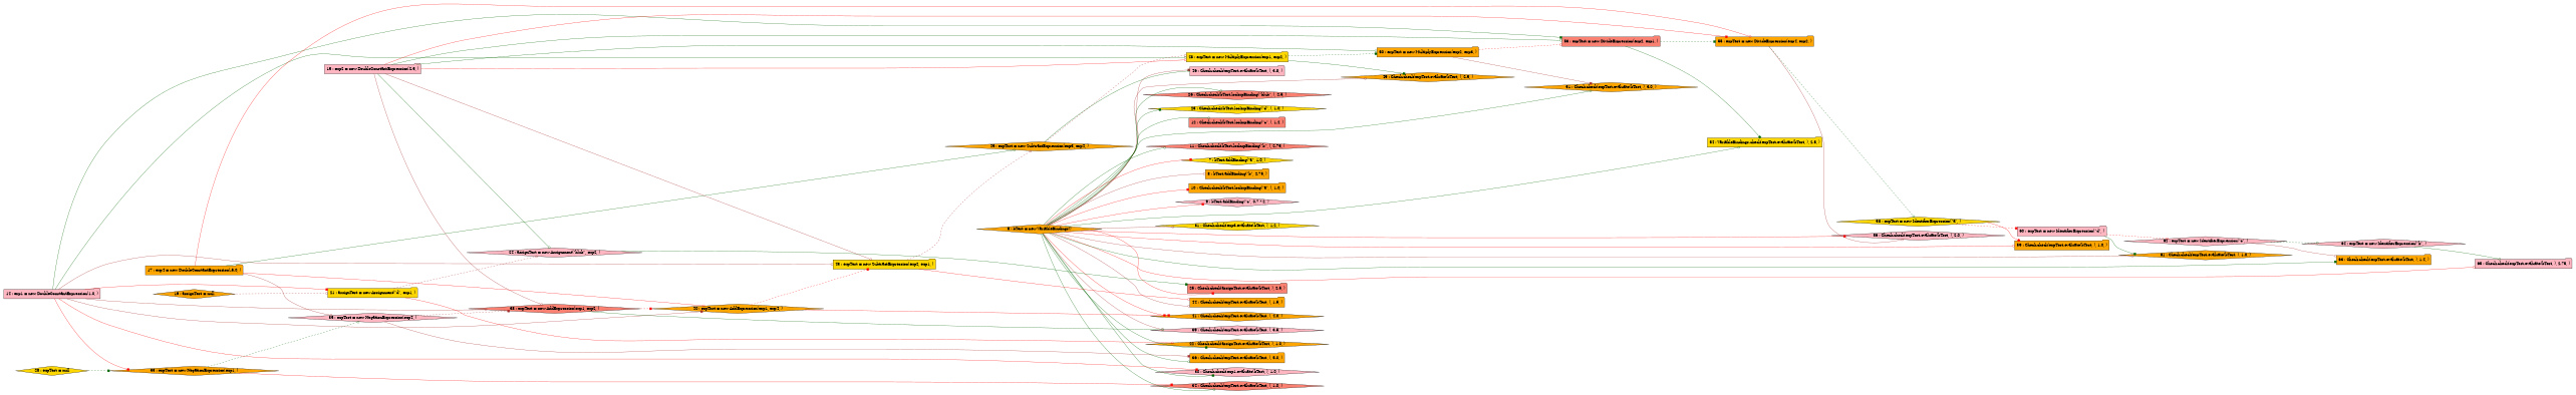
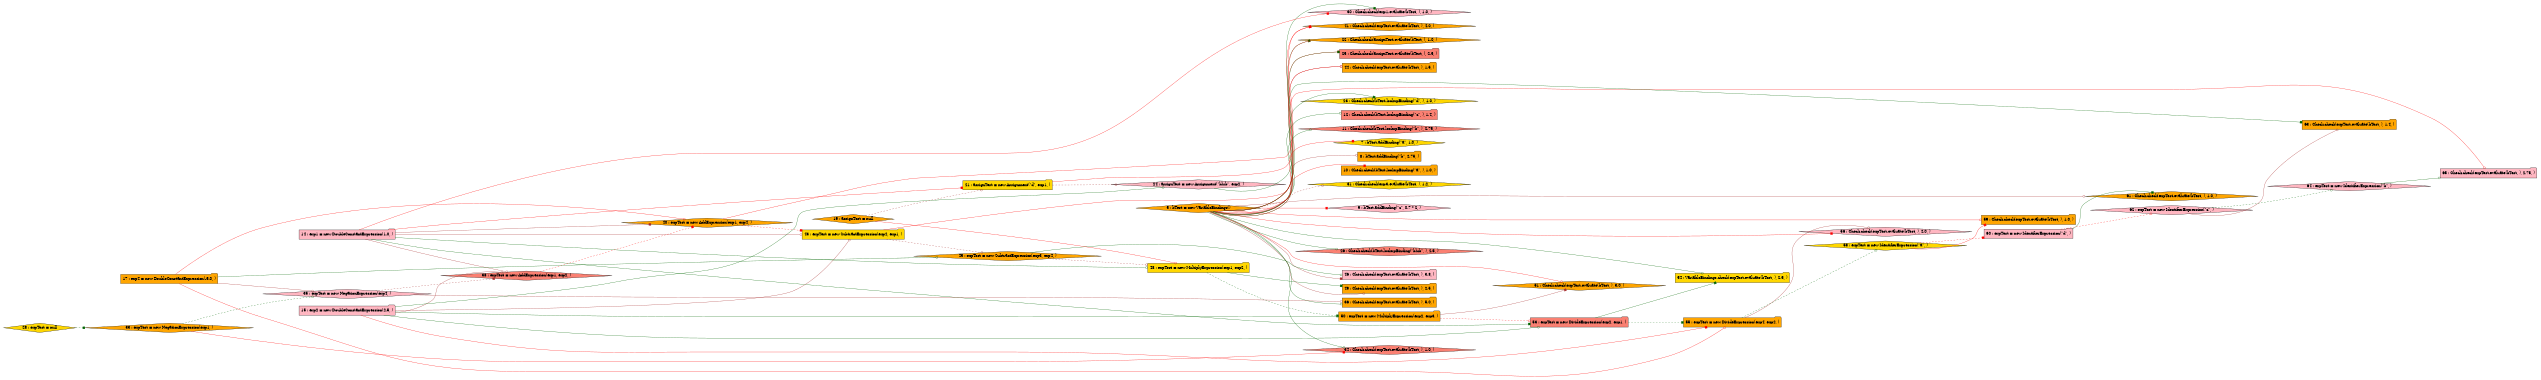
  digraph {
    rankdir=LR
    node [fillcolor=orange shape=diamond style=filled]
    edge [arrowhead=odot color=darkgreen]
    n1 [fillcolor=gold label="54 : VariableBindings.check(expTest.evaluate(bTest, ), 2.5, )" shape=folder]
    "5 : bTest = new VariableBindings()"
    "31 : Check.check(exp3.evaluate(bTest, ), 1.2, )" [fillcolor=gold]
    "46 : Check.check(expTest.evaluate(bTest, ), 3.8, )" [fillcolor=lightpink shape=folder]
    "36 : Check.check(expTest.evaluate(bTest, ), 5.0, )" [shape=folder]
-   "39 : Check.check(expTest.evaluate(bTest, ), 3.5, )" [fillcolor=lightpink]
    "30 : Check.check(exp1.evaluate(bTest, ), 1.0, )" [fillcolor=lightpink]
    "59 : Check.check(expTest.evaluate(bTest, ), 1.0, )" [shape=folder]
    "26 : Check.check(bTest.lookupBinding(\"blub\", ), 2.5, )" [fillcolor=salmon]
-   "49 : Check.check(expTest.evaluate(bTest, ), 2.5, )"
+   "49 : Check.check(expTest.evaluate(bTest, ), 2.5, )" [shape=folder]
    "44 : Check.check(expTest.evaluate(bTest, ), 1.5, )" [shape=folder]
    "56 : Check.check(expTest.evaluate(bTest, ), 2.0, )" [fillcolor=lightpink]
    "65 : Check.check(expTest.evaluate(bTest, ), 2.75, )" [fillcolor=lightpink shape=folder]
    "23 : Check.check(bTest.lookupBinding(\"d\", ), 1.0, )" [fillcolor=gold]
    "25 : Check.check(assignTest.evaluate(bTest, ), 2.5, )" [fillcolor=salmon shape=folder]
    "12 : Check.check(bTest.lookupBinding(\"c\", ), 1.4, )" [fillcolor=salmon shape=folder]
    "34 : Check.check(expTest.evaluate(bTest, ), 1.0, )" [fillcolor=salmon]
    "51 : Check.check(expTest.evaluate(bTest, ), 3.0, )"
    "11 : Check.check(bTest.lookupBinding(\"b\", ), 2.75, )" [fillcolor=salmon]
    "61 : Check.check(expTest.evaluate(bTest, ), 1.0, )"
    "63 : Check.check(expTest.evaluate(bTest, ), 1.4, )" [shape=folder]
    "41 : Check.check(expTest.evaluate(bTest, ), 4.0, )"
    "7 : bTest.addBinding(\"a\", 1.0, )" [fillcolor=gold]
    "8 : bTest.addBinding(\"b\", 2.75, )" [shape=folder]
    "10 : Check.check(bTest.lookupBinding(\"a\", ), 1.0, )" [shape=folder]
    "22 : Check.check(assignTest.evaluate(bTest, ), 1.0, )"
    "9 : bTest.addBinding(\"c\", 0.7 * 2, )" [fillcolor=lightpink]
    "14 : exp1 = new DoubleConstantExpression(1.0, )" [fillcolor=lightpink shape=folder]
    "43 : expTest = new SubtractExpression(exp2, exp1, )" [fillcolor=gold shape=folder]
    "21 : assignTest = new Assignment(\"d\", exp1, )" [fillcolor=gold shape=folder]
    "40 : expTest = new AddExpression(exp1, exp4, )"
    "38 : expTest = new AddExpression(exp1, exp2, )" [fillcolor=salmon]
    "48 : expTest = new MultiplyExpression(exp1, exp2, )" [fillcolor=gold shape=folder]
    "33 : expTest = new NegationExpression(exp1, )"
    "53 : expTest = new DivideExpression(exp2, exp1, )" [fillcolor=salmon shape=folder]
    "45 : expTest = new SubtractExpression(exp3, exp4, )"
    "24 : assignTest = new Assignment(\"blub\", exp2, )" [fillcolor=lightpink]
    "50 : expTest = new MultiplyExpression(exp2, exp3, )" [shape=folder]
    "35 : expTest = new NegationExpression(exp4, )" [fillcolor=lightpink]
    "55 : expTest = new DivideExpression(exp4, exp2, )" [shape=folder]
    "58 : expTest = new IdentifierExpression(\"a\", )" [fillcolor=gold]
    "15 : exp2 = new DoubleConstantExpression(2.5, )" [fillcolor=lightpink shape=folder]
    "60 : expTest = new IdentifierExpression(\"d\", )" [fillcolor=lightpink shape=folder]
    "17 : exp4 = new DoubleConstantExpression(-5.0, )" [shape=folder]
    "19 : assignTest = null"
    "28 : expTest = null" [fillcolor=gold]
    "62 : expTest = new IdentifierExpression(\"c\", )" [fillcolor=lightpink]
    "64 : expTest = new IdentifierExpression(\"b\", )" [fillcolor=lightpink]
    "5 : bTest = new VariableBindings()" -> n1
-   "5 : bTest = new VariableBindings()" -> "31 : Check.check(exp3.evaluate(bTest, ), 1.2, )" [color=brown]
+   "5 : bTest = new VariableBindings()" -> "31 : Check.check(exp3.evaluate(bTest, ), 1.2, )" [color=brown style=dashed]
    "5 : bTest = new VariableBindings()" -> "46 : Check.check(expTest.evaluate(bTest, ), 3.8, )" [arrowhead=box color=brown]
    "5 : bTest = new VariableBindings()" -> "36 : Check.check(expTest.evaluate(bTest, ), 5.0, )"
-   "5 : bTest = new VariableBindings()" -> "39 : Check.check(expTest.evaluate(bTest, ), 3.5, )" [color=brown]
    "5 : bTest = new VariableBindings()" -> "30 : Check.check(exp1.evaluate(bTest, ), 1.0, )" [arrowhead=box]
    "5 : bTest = new VariableBindings()" -> "59 : Check.check(expTest.evaluate(bTest, ), 1.0, )" [color=red]
    "5 : bTest = new VariableBindings()" -> "26 : Check.check(bTest.lookupBinding(\"blub\", ), 2.5, )"
    "5 : bTest = new VariableBindings()" -> "49 : Check.check(expTest.evaluate(bTest, ), 2.5, )" [color=brown]
    "5 : bTest = new VariableBindings()" -> "44 : Check.check(expTest.evaluate(bTest, ), 1.5, )" [color=brown]
    "5 : bTest = new VariableBindings()" -> "56 : Check.check(expTest.evaluate(bTest, ), 2.0, )" [arrowhead=box color=red]
    "5 : bTest = new VariableBindings()" -> "65 : Check.check(expTest.evaluate(bTest, ), 2.75, )" [color=red]
    "5 : bTest = new VariableBindings()" -> "23 : Check.check(bTest.lookupBinding(\"d\", ), 1.0, )" [arrowhead=box]
    "5 : bTest = new VariableBindings()" -> "25 : Check.check(assignTest.evaluate(bTest, ), 2.5, )" [arrowhead=box color=red]
    "5 : bTest = new VariableBindings()" -> "12 : Check.check(bTest.lookupBinding(\"c\", ), 1.4, )"
    "5 : bTest = new VariableBindings()" -> "34 : Check.check(expTest.evaluate(bTest, ), 1.0, )"
-   "5 : bTest = new VariableBindings()" -> "51 : Check.check(expTest.evaluate(bTest, ), 3.0, )"
+   "5 : bTest = new VariableBindings()" -> "51 : Check.check(expTest.evaluate(bTest, ), 3.0, )" [color=red]
    "5 : bTest = new VariableBindings()" -> "11 : Check.check(bTest.lookupBinding(\"b\", ), 2.75, )"
    "5 : bTest = new VariableBindings()" -> "61 : Check.check(expTest.evaluate(bTest, ), 1.0, )" [color=brown]
    "5 : bTest = new VariableBindings()" -> "63 : Check.check(expTest.evaluate(bTest, ), 1.4, )" [arrowhead=box]
    "5 : bTest = new VariableBindings()" -> "41 : Check.check(expTest.evaluate(bTest, ), 4.0, )" [arrowhead=box color=red]
    "5 : bTest = new VariableBindings()" -> "7 : bTest.addBinding(\"a\", 1.0, )" [arrowhead=box color=red]
    "5 : bTest = new VariableBindings()" -> "8 : bTest.addBinding(\"b\", 2.75, )" [color=brown]
    "5 : bTest = new VariableBindings()" -> "10 : Check.check(bTest.lookupBinding(\"a\", ), 1.0, )" [arrowhead=box color=red]
    "5 : bTest = new VariableBindings()" -> "22 : Check.check(assignTest.evaluate(bTest, ), 1.0, )" [arrowhead=box]
    "5 : bTest = new VariableBindings()" -> "9 : bTest.addBinding(\"c\", 0.7 * 2, )" [arrowhead=box color=red]
    "14 : exp1 = new DoubleConstantExpression(1.0, )" -> "30 : Check.check(exp1.evaluate(bTest, ), 1.0, )" [arrowhead=box color=red]
    "14 : exp1 = new DoubleConstantExpression(1.0, )" -> "43 : expTest = new SubtractExpression(exp2, exp1, )" [color=brown]
    "14 : exp1 = new DoubleConstantExpression(1.0, )" -> "21 : assignTest = new Assignment(\"d\", exp1, )" [arrowhead=box color=red]
    "14 : exp1 = new DoubleConstantExpression(1.0, )" -> "40 : expTest = new AddExpression(exp1, exp4, )" [arrowhead=box color=brown]
    "14 : exp1 = new DoubleConstantExpression(1.0, )" -> "38 : expTest = new AddExpression(exp1, exp2, )" [color=brown]
    "14 : exp1 = new DoubleConstantExpression(1.0, )" -> "48 : expTest = new MultiplyExpression(exp1, exp2, )"
-   "14 : exp1 = new DoubleConstantExpression(1.0, )" -> "33 : expTest = new NegationExpression(exp1, )" [arrowhead=box color=red]
    "14 : exp1 = new DoubleConstantExpression(1.0, )" -> "53 : expTest = new DivideExpression(exp2, exp1, )" [arrowhead=box]
    "43 : expTest = new SubtractExpression(exp2, exp1, )" -> "44 : Check.check(expTest.evaluate(bTest, ), 1.5, )" [color=red]
    "43 : expTest = new SubtractExpression(exp2, exp1, )" -> "45 : expTest = new SubtractExpression(exp3, exp4, )" [color=brown style=dashed]
    "21 : assignTest = new Assignment(\"d\", exp1, )" -> "22 : Check.check(assignTest.evaluate(bTest, ), 1.0, )" [color=red]
    "21 : assignTest = new Assignment(\"d\", exp1, )" -> "24 : assignTest = new Assignment(\"blub\", exp2, )" [color=brown style=dashed]
    "40 : expTest = new AddExpression(exp1, exp4, )" -> "41 : Check.check(expTest.evaluate(bTest, ), 4.0, )" [arrowhead=box color=red]
    "40 : expTest = new AddExpression(exp1, exp4, )" -> "43 : expTest = new SubtractExpression(exp2, exp1, )" [arrowhead=box color=red style=dashed]
-   "38 : expTest = new AddExpression(exp1, exp2, )" -> "39 : Check.check(expTest.evaluate(bTest, ), 3.5, )"
    "38 : expTest = new AddExpression(exp1, exp2, )" -> "40 : expTest = new AddExpression(exp1, exp4, )" [arrowhead=box color=red style=dashed]
    "48 : expTest = new MultiplyExpression(exp1, exp2, )" -> "49 : Check.check(expTest.evaluate(bTest, ), 2.5, )" [arrowhead=box]
    "48 : expTest = new MultiplyExpression(exp1, exp2, )" -> "50 : expTest = new MultiplyExpression(exp2, exp3, )" [arrowhead=box style=dashed]
    "33 : expTest = new NegationExpression(exp1, )" -> "34 : Check.check(expTest.evaluate(bTest, ), 1.0, )" [arrowhead=box color=red]
    "33 : expTest = new NegationExpression(exp1, )" -> "35 : expTest = new NegationExpression(exp4, )" [style=dashed]
    "53 : expTest = new DivideExpression(exp2, exp1, )" -> n1 [arrowhead=box]
    "53 : expTest = new DivideExpression(exp2, exp1, )" -> "55 : expTest = new DivideExpression(exp4, exp2, )" [arrowhead=box style=dashed]
    "45 : expTest = new SubtractExpression(exp3, exp4, )" -> "46 : Check.check(expTest.evaluate(bTest, ), 3.8, )"
    "45 : expTest = new SubtractExpression(exp3, exp4, )" -> "48 : expTest = new MultiplyExpression(exp1, exp2, )" [color=brown style=dashed]
    "24 : assignTest = new Assignment(\"blub\", exp2, )" -> "25 : Check.check(assignTest.evaluate(bTest, ), 2.5, )" [arrowhead=box]
    "50 : expTest = new MultiplyExpression(exp2, exp3, )" -> "51 : Check.check(expTest.evaluate(bTest, ), 3.0, )" [arrowhead=box color=brown]
    "50 : expTest = new MultiplyExpression(exp2, exp3, )" -> "53 : expTest = new DivideExpression(exp2, exp1, )" [color=red style=dashed]
-   "35 : expTest = new NegationExpression(exp4, )" -> "36 : Check.check(expTest.evaluate(bTest, ), 5.0, )" [arrowhead=box color=brown]
+   "35 : expTest = new NegationExpression(exp4, )" -> "36 : Check.check(expTest.evaluate(bTest, ), 5.0, )" [color=brown]
    "35 : expTest = new NegationExpression(exp4, )" -> "38 : expTest = new AddExpression(exp1, exp2, )" [arrowhead=box color=brown style=dashed]
    "55 : expTest = new DivideExpression(exp4, exp2, )" -> "56 : Check.check(expTest.evaluate(bTest, ), 2.0, )" [color=brown]
    "55 : expTest = new DivideExpression(exp4, exp2, )" -> "58 : expTest = new IdentifierExpression(\"a\", )" [style=dashed]
    "58 : expTest = new IdentifierExpression(\"a\", )" -> "59 : Check.check(expTest.evaluate(bTest, ), 1.0, )" [arrowhead=box color=red]
    "58 : expTest = new IdentifierExpression(\"a\", )" -> "60 : expTest = new IdentifierExpression(\"d\", )" [arrowhead=box color=red style=dashed]
    "15 : exp2 = new DoubleConstantExpression(2.5, )" -> "43 : expTest = new SubtractExpression(exp2, exp1, )" [color=brown]
    "15 : exp2 = new DoubleConstantExpression(2.5, )" -> "38 : expTest = new AddExpression(exp1, exp2, )" [color=brown]
-   "15 : exp2 = new DoubleConstantExpression(2.5, )" -> "48 : expTest = new MultiplyExpression(exp1, exp2, )" [color=red]
+   "19 : assignTest = null" -> "48 : expTest = new MultiplyExpression(exp1, exp2, )" [color=red]
    "15 : exp2 = new DoubleConstantExpression(2.5, )" -> "53 : expTest = new DivideExpression(exp2, exp1, )"
    "15 : exp2 = new DoubleConstantExpression(2.5, )" -> "24 : assignTest = new Assignment(\"blub\", exp2, )"
    "15 : exp2 = new DoubleConstantExpression(2.5, )" -> "50 : expTest = new MultiplyExpression(exp2, exp3, )"
    "15 : exp2 = new DoubleConstantExpression(2.5, )" -> "55 : expTest = new DivideExpression(exp4, exp2, )" [arrowhead=box color=red]
    "60 : expTest = new IdentifierExpression(\"d\", )" -> "61 : Check.check(expTest.evaluate(bTest, ), 1.0, )" [arrowhead=box]
    "60 : expTest = new IdentifierExpression(\"d\", )" -> "62 : expTest = new IdentifierExpression(\"c\", )" [color=red style=dashed]
    "17 : exp4 = new DoubleConstantExpression(-5.0, )" -> "40 : expTest = new AddExpression(exp1, exp4, )" [color=red]
    "17 : exp4 = new DoubleConstantExpression(-5.0, )" -> "45 : expTest = new SubtractExpression(exp3, exp4, )"
    "17 : exp4 = new DoubleConstantExpression(-5.0, )" -> "35 : expTest = new NegationExpression(exp4, )" [color=brown]
    "17 : exp4 = new DoubleConstantExpression(-5.0, )" -> "55 : expTest = new DivideExpression(exp4, exp2, )" [color=red]
    "19 : assignTest = null" -> "21 : assignTest = new Assignment(\"d\", exp1, )" [color=brown style=dashed]
    "28 : expTest = null" -> "33 : expTest = new NegationExpression(exp1, )" [arrowhead=box style=dashed]
    "62 : expTest = new IdentifierExpression(\"c\", )" -> "63 : Check.check(expTest.evaluate(bTest, ), 1.4, )" [color=brown]
    "62 : expTest = new IdentifierExpression(\"c\", )" -> "64 : expTest = new IdentifierExpression(\"b\", )" [style=dashed]
    "64 : expTest = new IdentifierExpression(\"b\", )" -> "65 : Check.check(expTest.evaluate(bTest, ), 2.75, )"
  }
